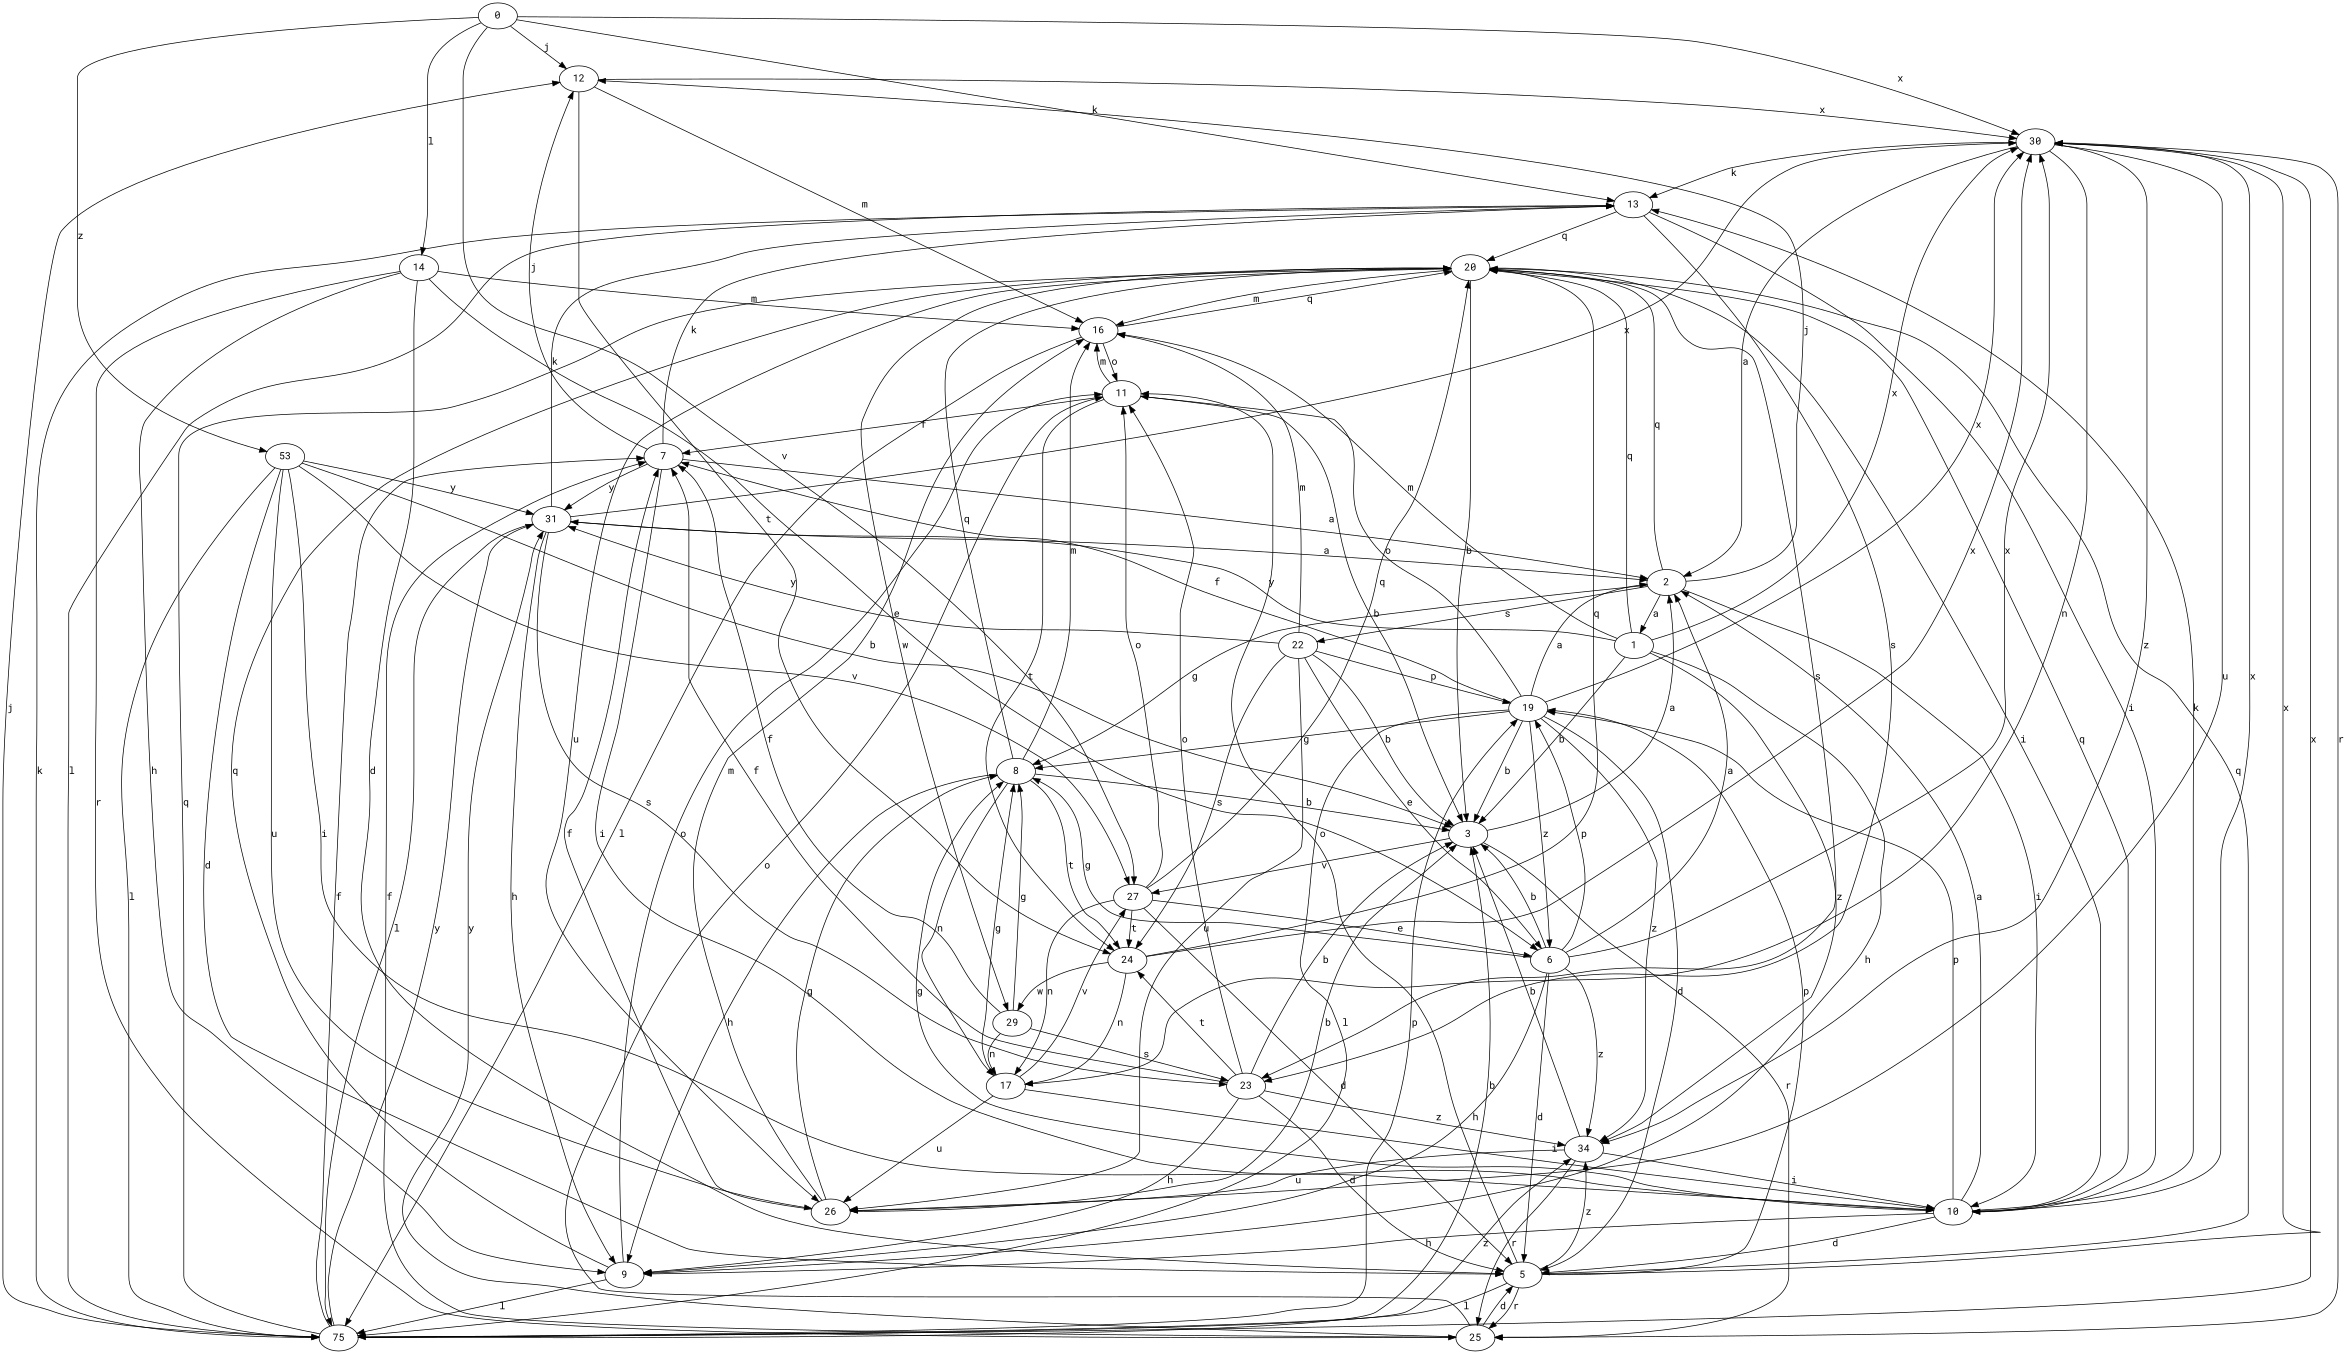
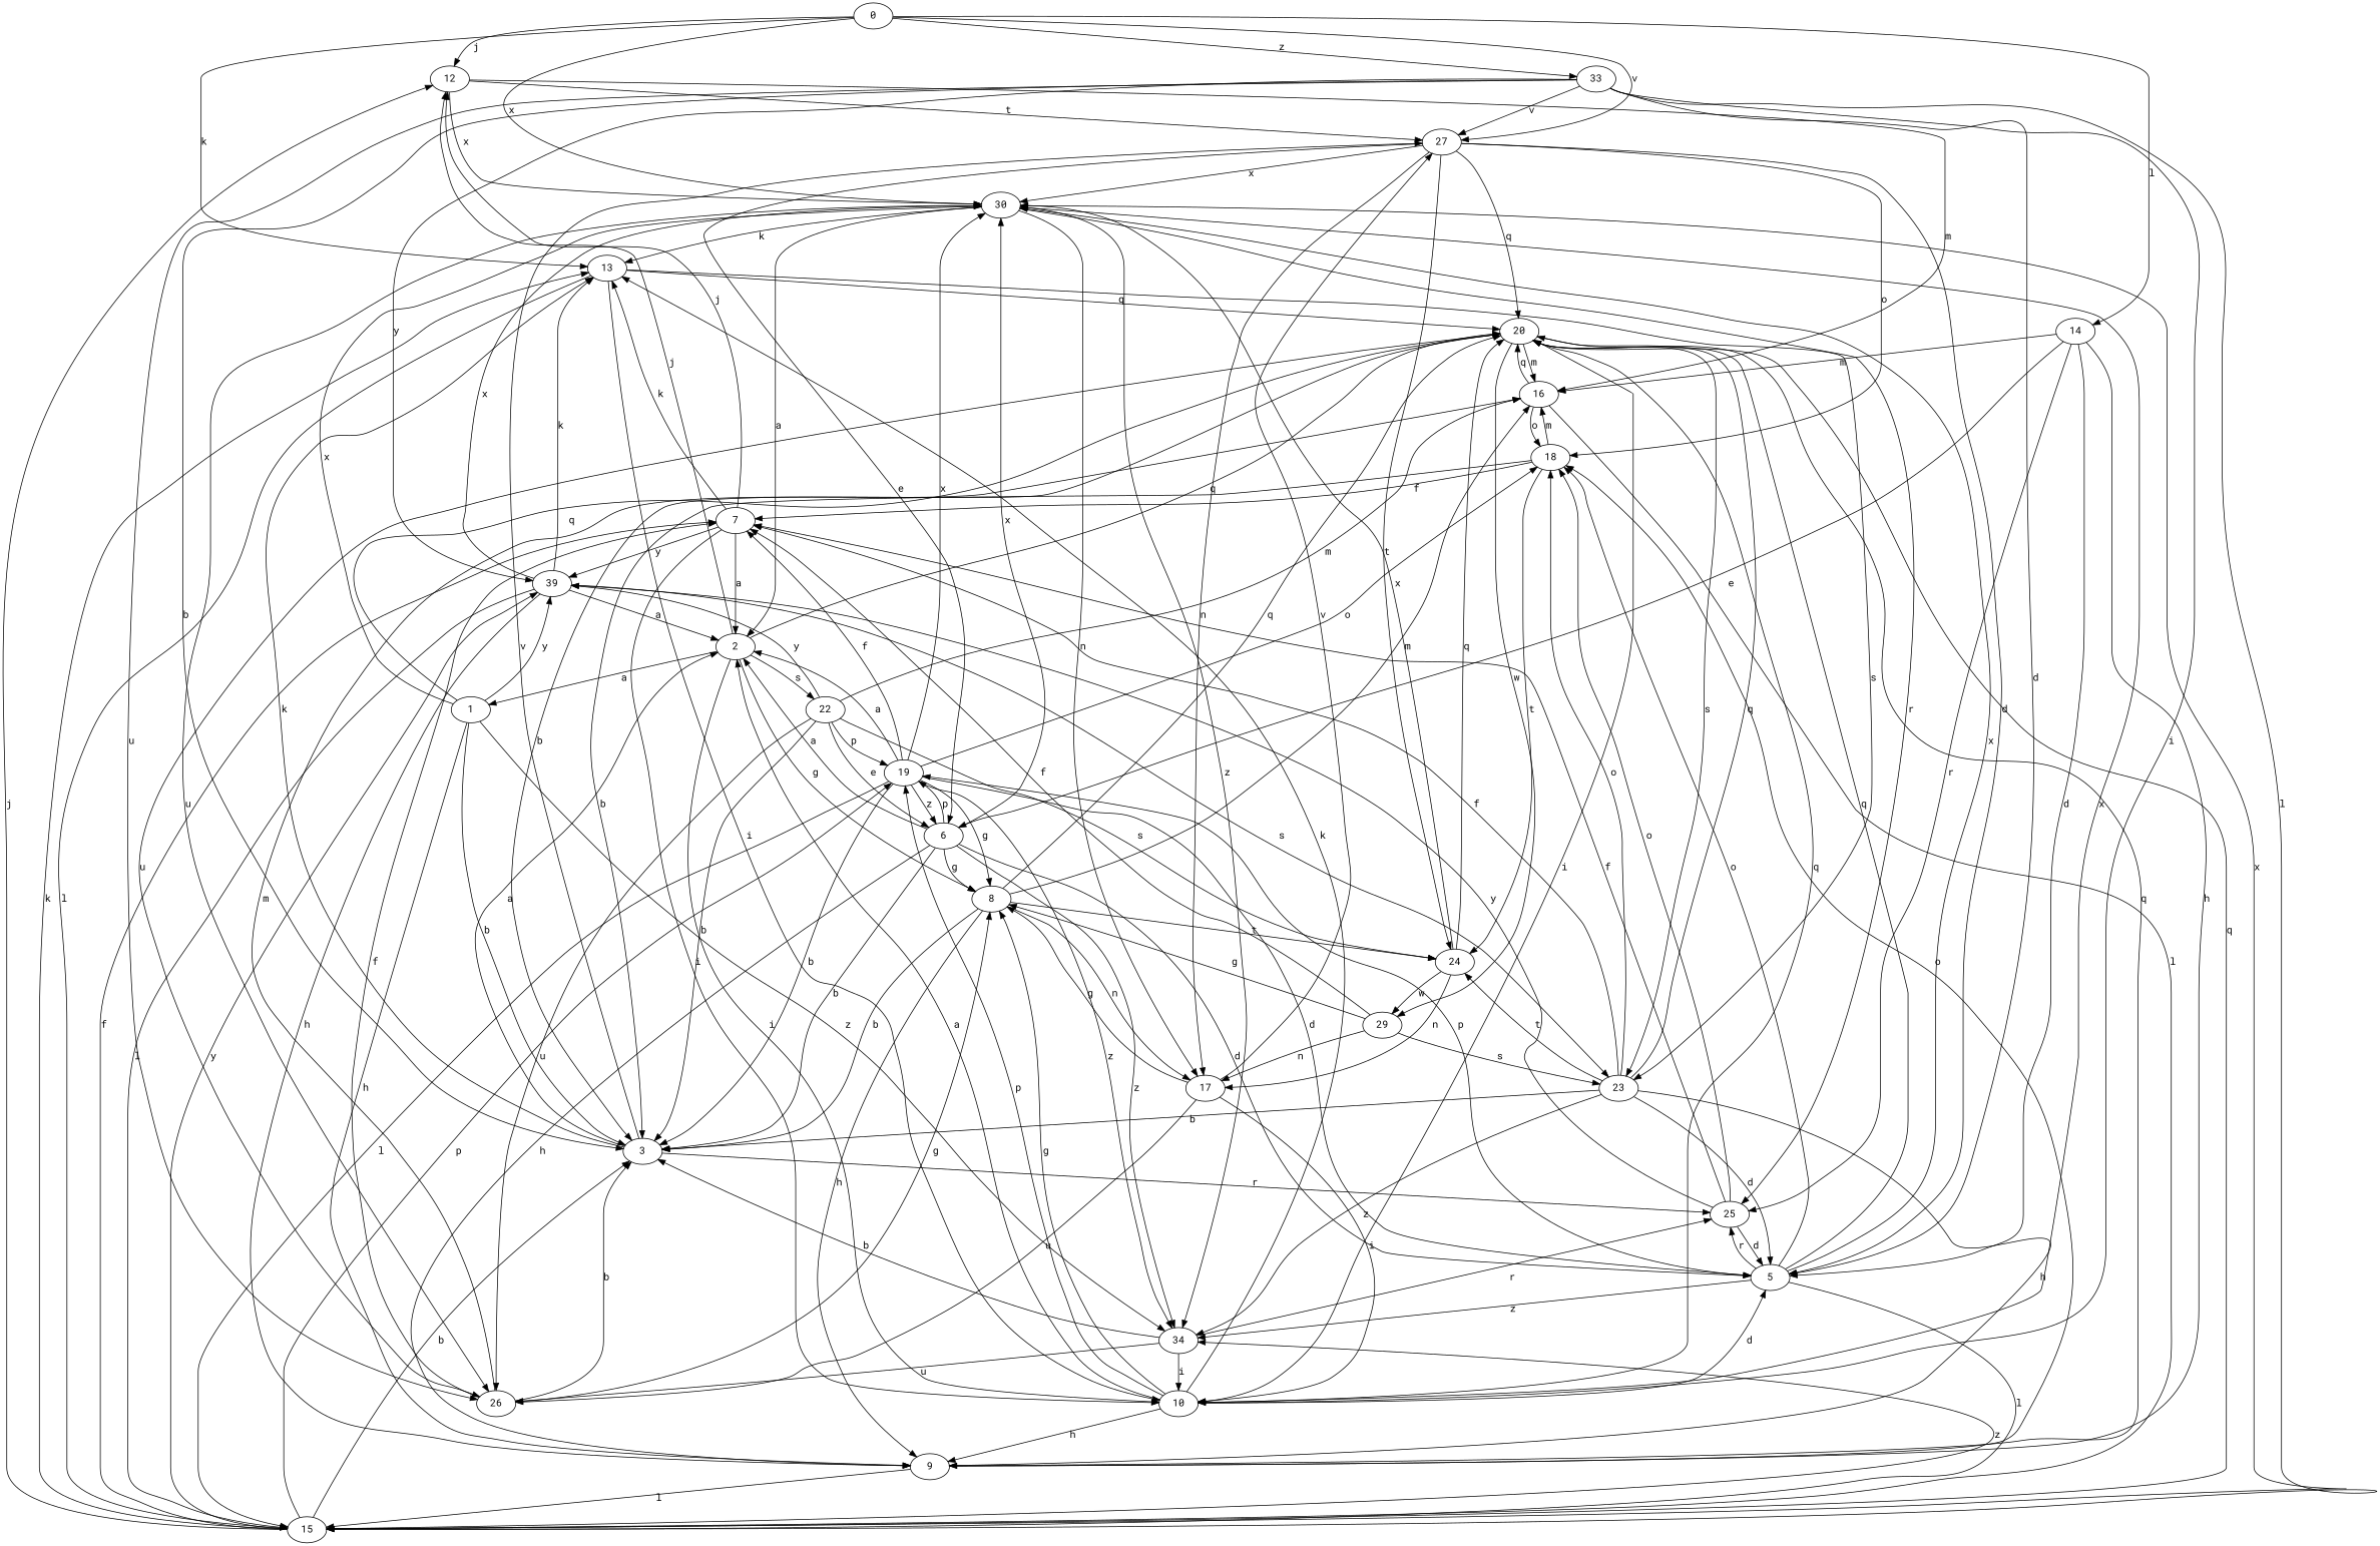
  strict digraph {
    fontname="Roboto Mono"
    node [fontname="Roboto Mono"]
    edge [fontname="Roboto Mono"]
    0
    12
    13
    14
    27
    30
-   33 [label=53]
+   33
    16
    24
    20
    10
-   15 [label=75]
+   15
    23
    9
    n15 [label=25]
    5
    6
-   18 [label=11]
+   18
    17
    34
    2
    26
    3
-   31
+   31 [label=39]
    1
    29
    8
    22
    19
    7
    0 -> 12 [label=j]
    0 -> 13 [label=k]
    0 -> 14 [label=l]
    0 -> 27 [label=v]
    0 -> 30 [label=x]
    0 -> 33 [label=z]
    12 -> 30 [label=x]
    12 -> 16 [label=m]
-   12 -> 24 [label=t]
+   12 -> 27 [label=t]
    13 -> 20 [label=q]
    13 -> 10 [label=i]
    13 -> 15 [label=l]
    13 -> 23 [label=s]
    14 -> 16 [label=m]
    14 -> 9 [label=h]
    14 -> n15 [label=r]
    14 -> 5 [label=d]
    14 -> 6 [label=e]
+   27 -> 30 [label=x]
    27 -> 24 [label=t]
    27 -> 20 [label=q]
    27 -> 5 [label=d]
    27 -> 6 [label=e]
    27 -> 18 [label=o]
    27 -> 17 [label=n]
    30 -> 13 [label=k]
    30 -> n15 [label=r]
    30 -> 17 [label=n]
    30 -> 34 [label=z]
    30 -> 2 [label=a]
    30 -> 26 [label=u]
    33 -> 27 [label=v]
    33 -> 10 [label=i]
    33 -> 15 [label=l]
    33 -> 5 [label=d]
    33 -> 26 [label=u]
    33 -> 3 [label=b]
    33 -> 31 [label=y]
    16 -> 20 [label=q]
    16 -> 15 [label=l]
    16 -> 18 [label=o]
    24 -> 30 [label=x]
    24 -> 20 [label=q]
    24 -> 17 [label=n]
    24 -> 29 [label=w]
    20 -> 16 [label=m]
    20 -> 10 [label=i]
    20 -> 23 [label=s]
    20 -> 26 [label=u]
    20 -> 3 [label=b]
    20 -> 29 [label=w]
    10 -> 13 [label=k]
    10 -> 30 [label=x]
    10 -> 20 [label=q]
    10 -> 9 [label=h]
    10 -> 5 [label=d]
    10 -> 2 [label=a]
    10 -> 8 [label=g]
    10 -> 19 [label=p]
    15 -> 12 [label=j]
    15 -> 13 [label=k]
    15 -> 30 [label=x]
    15 -> 20 [label=q]
    15 -> 34 [label=z]
    15 -> 3 [label=b]
    15 -> 31 [label=y]
    15 -> 19 [label=p]
    15 -> 7 [label=f]
    23 -> 24 [label=t]
+   23 -> 20 [label=q]
    23 -> 9 [label=h]
    23 -> 5 [label=d]
    23 -> 18 [label=o]
    23 -> 34 [label=z]
    23 -> 3 [label=b]
    23 -> 7 [label=f]
    9 -> 20 [label=q]
    9 -> 15 [label=l]
    9 -> 18 [label=o]
    n15 -> 5 [label=d]
    n15 -> 18 [label=o]
    n15 -> 31 [label=y]
    n15 -> 7 [label=f]
    5 -> 30 [label=x]
    5 -> 20 [label=q]
    5 -> 15 [label=l]
    5 -> n15 [label=r]
    5 -> 18 [label=o]
    5 -> 34 [label=z]
    5 -> 19 [label=p]
    6 -> 30 [label=x]
    6 -> 9 [label=h]
    6 -> 5 [label=d]
    6 -> 34 [label=z]
    6 -> 2 [label=a]
    6 -> 3 [label=b]
    6 -> 8 [label=g]
    6 -> 19 [label=p]
    18 -> 16 [label=m]
    18 -> 24 [label=t]
    18 -> 3 [label=b]
    18 -> 7 [label=f]
    17 -> 27 [label=v]
    17 -> 10 [label=i]
    17 -> 26 [label=u]
    17 -> 8 [label=g]
    34 -> 10 [label=i]
    34 -> n15 [label=r]
    34 -> 26 [label=u]
    34 -> 3 [label=b]
    2 -> 12 [label=j]
    2 -> 20 [label=q]
    2 -> 10 [label=i]
    2 -> 1 [label=a]
    2 -> 8 [label=g]
    2 -> 22 [label=s]
    26 -> 16 [label=m]
    26 -> 3 [label=b]
    26 -> 8 [label=g]
    26 -> 7 [label=f]
+   3 -> 13 [label=k]
    3 -> 27 [label=v]
    3 -> n15 [label=r]
    3 -> 2 [label=a]
    31 -> 13 [label=k]
    31 -> 30 [label=x]
    31 -> 15 [label=l]
    31 -> 23 [label=s]
    31 -> 9 [label=h]
    31 -> 2 [label=a]
    1 -> 30 [label=x]
-   1 -> 16 [label=m]
    1 -> 20 [label=q]
    1 -> 9 [label=h]
    1 -> 34 [label=z]
    1 -> 3 [label=b]
    1 -> 31 [label=y]
    29 -> 23 [label=s]
    29 -> 17 [label=n]
    29 -> 8 [label=g]
    29 -> 7 [label=f]
    8 -> 16 [label=m]
    8 -> 24 [label=t]
    8 -> 20 [label=q]
    8 -> 9 [label=h]
    8 -> 17 [label=n]
    8 -> 3 [label=b]
    22 -> 16 [label=m]
    22 -> 24 [label=s]
    22 -> 6 [label=e]
    22 -> 26 [label=u]
    22 -> 3 [label=b]
    22 -> 31 [label=y]
    22 -> 19 [label=p]
    19 -> 30 [label=x]
    19 -> 15 [label=l]
    19 -> 5 [label=d]
    19 -> 6 [label=z]
    19 -> 18 [label=o]
    19 -> 34 [label=z]
    19 -> 2 [label=a]
    19 -> 3 [label=b]
    19 -> 8 [label=g]
    19 -> 7 [label=f]
    7 -> 12 [label=j]
    7 -> 13 [label=k]
    7 -> 10 [label=i]
    7 -> 2 [label=a]
    7 -> 31 [label=y]
  }
